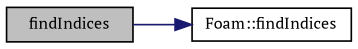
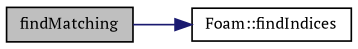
  digraph {
    rankdir=LR
    fontname="PT Serif"
    node [color=black fontname="PT Serif" fontsize=10 shape=record]
-   n1 [fillcolor=grey75 fontcolor=black height=0.2 label=findIndices style=filled width=0.4]
+   n1 [fillcolor=grey75 fontcolor=black height=0.2 label=findMatching style=filled width=0.4]
    n2 [height=0.2 label="Foam::findIndices" width=0.4]
    n1 -> n2 [color=midnightblue fontname="PT Serif" fontsize=10 labelfontname=Helvetica labelfontsize=10 style=solid]
  }
